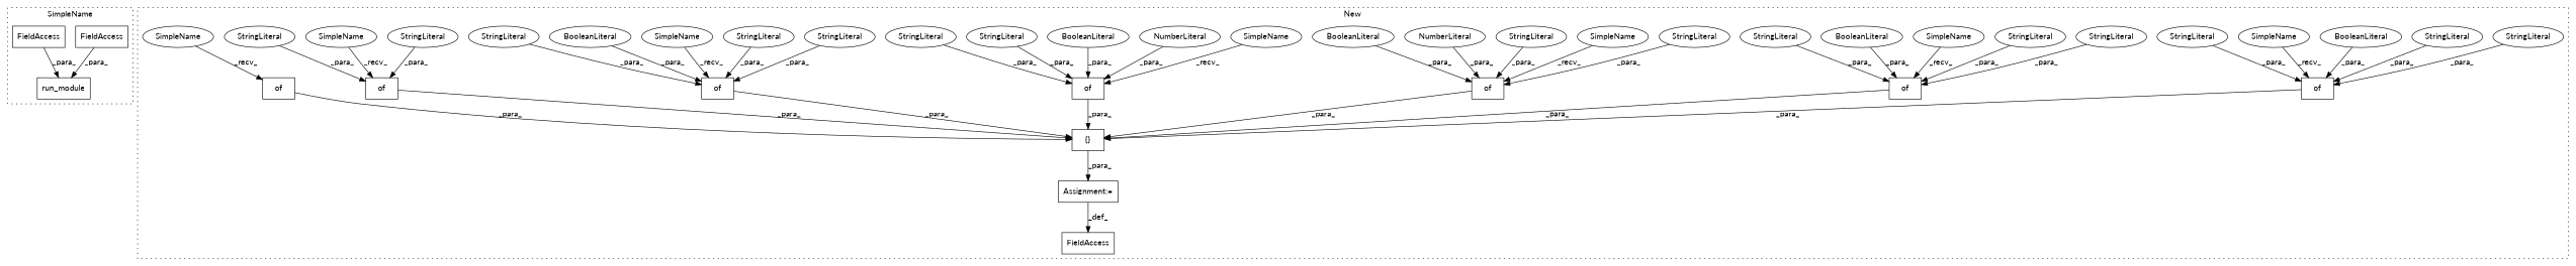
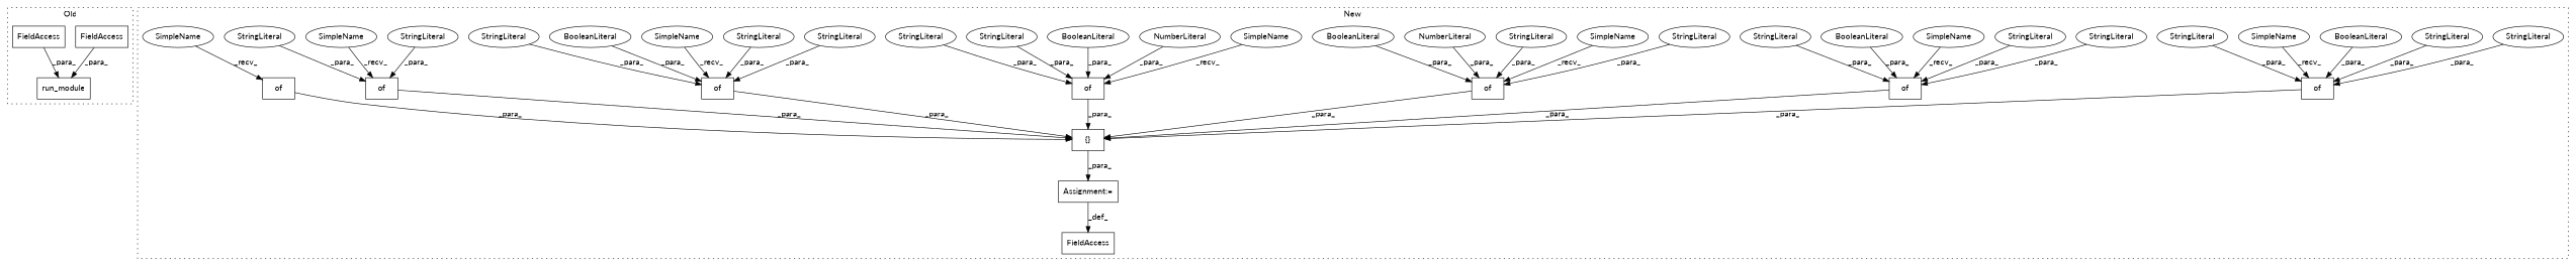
  digraph {
    fontname=Lato
    node [a=45 l=3 shape=ellipse fontname=Lato]
    edge [fontname=Lato]
    n1 [a=32 l="11,1" label=run_module s="2729,2757" shape=box]
    n2 [a=22 l=8 label=FieldAccess s=2749 shape=box]
    n3 [a=22 l=8 label=FieldAccess s=2740 shape=box]
    n4 [a=32 l="3,1" label=of s="506,555" shape=box]
    n5 [a=22 l=15 label=FieldAccess s=201 shape=box]
    n6 [a=7 l=1 label="Assignment:=" s=216 shape=box]
    n7 [l=17 label=StringLiteral s=529]
    n8 [l=8 label=StringLiteral s=547]
    n9 [l=14 label=StringLiteral s=509]
    n10 [a=4 l="1,1" label="{}" s="271,556" shape=box]
    n11 [a=32 l="3,1" label=of s="354,388" shape=box]
    n12 [a=9 l=4 label=BooleanLiteral s=524]
    n13 [a=32 l=4 label=of s=276 shape=box]
    n14 [a=34 l=1 label=NumberLiteral s=387]
    n15 [a=32 l="3,1" label=of s="394,445" shape=box]
    n16 [a=9 l=4 label=BooleanLiteral s=368]
    n17 [a=9 l=4 label=BooleanLiteral s=412]
    n18 [l=14 label=StringLiteral s=397]
    n19 [l=17 label=StringLiteral s=417]
    n20 [l=10 label=StringLiteral s=357]
    n21 [l=10 label=StringLiteral s=435]
    n22 [l=13 label=StringLiteral s=373]
    n23 [a=32 l="3,1" label=of s="314,348" shape=box]
    n24 [a=34 l=1 label=NumberLiteral s=347]
    n25 [a=32 l="3,1" label=of s="285,308" shape=box]
    n26 [a=9 l=4 label=BooleanLiteral s=328]
    n27 [a=32 l="3,1" label=of s="451,500" shape=box]
    n28 [a=9 l=4 label=BooleanLiteral s=469]
    n29 [l=14 label=StringLiteral s=454]
    n30 [l=13 label=StringLiteral s=333]
    n31 [l=8 label=StringLiteral s=300]
    n32 [l=17 label=StringLiteral s=474]
    n33 [l=10 label=StringLiteral s=317]
    n34 [l=8 label=StringLiteral s=492]
    n35 [l=11 label=StringLiteral s=288]
    n36 [a=42 label=SimpleName s=281]
    n37 [a=42 label=SimpleName s=390]
    n38 [a=42 label=SimpleName s=350]
    n39 [a=42 label=SimpleName s=502]
    n40 [a=42 label=SimpleName s=272]
    n41 [a=42 label=SimpleName s=447]
    n42 [a=42 label=SimpleName s=310]
    subgraph cluster_1 {
-     label=SimpleName
+     label=Old
      style=dotted
      n1
      n2
      n3
    }
    subgraph cluster_2 {
      label=New
      style=dotted
      n4
      n5
      n6
      n7
      n8
      n9
      n10
      n11
      n12
      n13
      n14
      n15
      n16
      n17
      n18
      n19
      n20
      n21
      n22
      n23
      n24
      n25
      n26
      n27
      n28
      n29
      n30
      n31
      n32
      n33
      n34
      n35
      n36
      n37
      n38
      n39
      n40
      n41
      n42
    }
    n2 -> n1 [label=_para_]
    n3 -> n1 [label=_para_]
    n4 -> n10 [label=_para_]
    n6 -> n5 [label=_def_]
    n7 -> n4 [label=_para_]
    n8 -> n4 [label=_para_]
    n9 -> n4 [label=_para_]
    n10 -> n6 [label=_para_]
    n11 -> n10 [label=_para_]
    n12 -> n4 [label=_para_]
    n13 -> n10 [label=_para_]
    n14 -> n11 [label=_para_]
    n15 -> n10 [label=_para_]
    n16 -> n11 [label=_para_]
    n17 -> n15 [label=_para_]
    n18 -> n15 [label=_para_]
    n19 -> n15 [label=_para_]
    n20 -> n11 [label=_para_]
    n21 -> n15 [label=_para_]
    n22 -> n11 [label=_para_]
    n23 -> n10 [label=_para_]
    n24 -> n23 [label=_para_]
    n25 -> n10 [label=_para_]
    n26 -> n23 [label=_para_]
    n27 -> n10 [label=_para_]
    n28 -> n27 [label=_para_]
    n29 -> n27 [label=_para_]
    n30 -> n23 [label=_para_]
    n31 -> n25 [label=_para_]
    n32 -> n27 [label=_para_]
    n33 -> n23 [label=_para_]
    n34 -> n27 [label=_para_]
    n35 -> n25 [label=_para_]
    n36 -> n25 [label=_recv_]
    n37 -> n15 [label=_recv_]
    n38 -> n11 [label=_recv_]
    n39 -> n4 [label=_recv_]
    n40 -> n13 [label=_recv_]
    n41 -> n27 [label=_recv_]
    n42 -> n23 [label=_recv_]
  }
